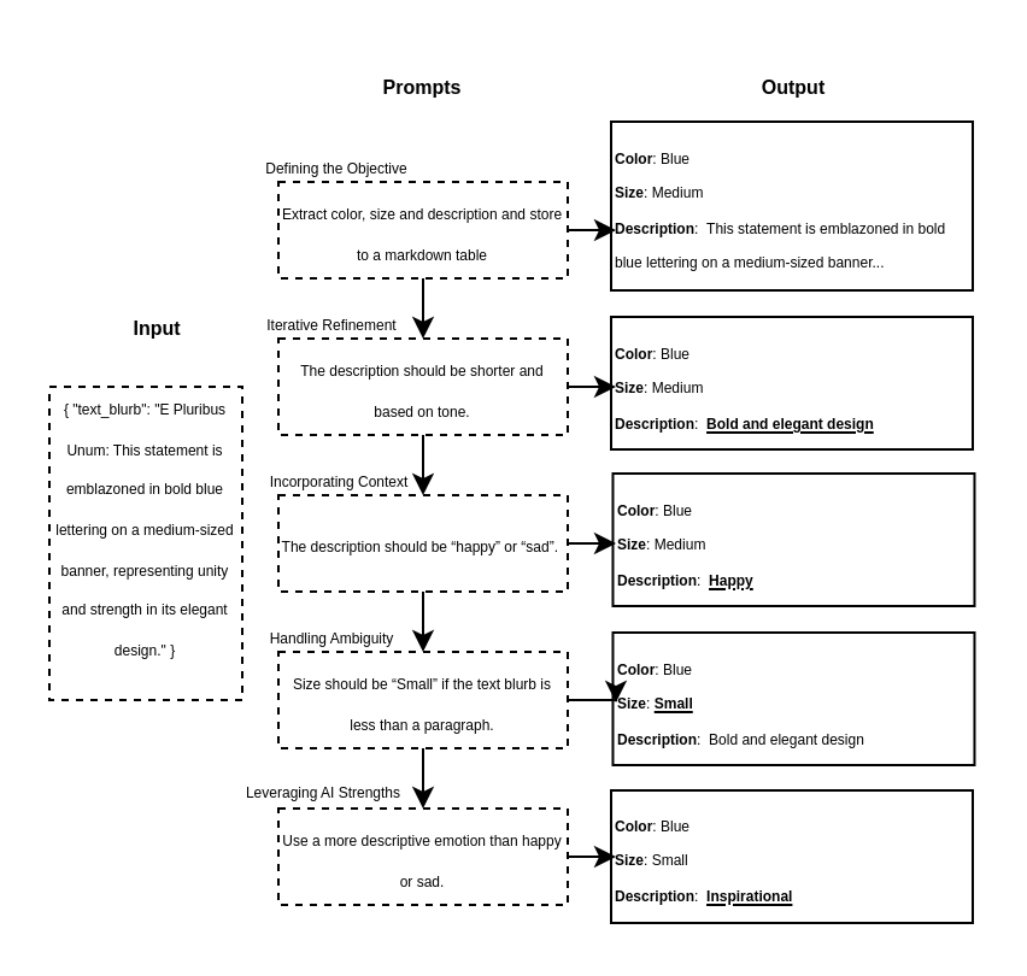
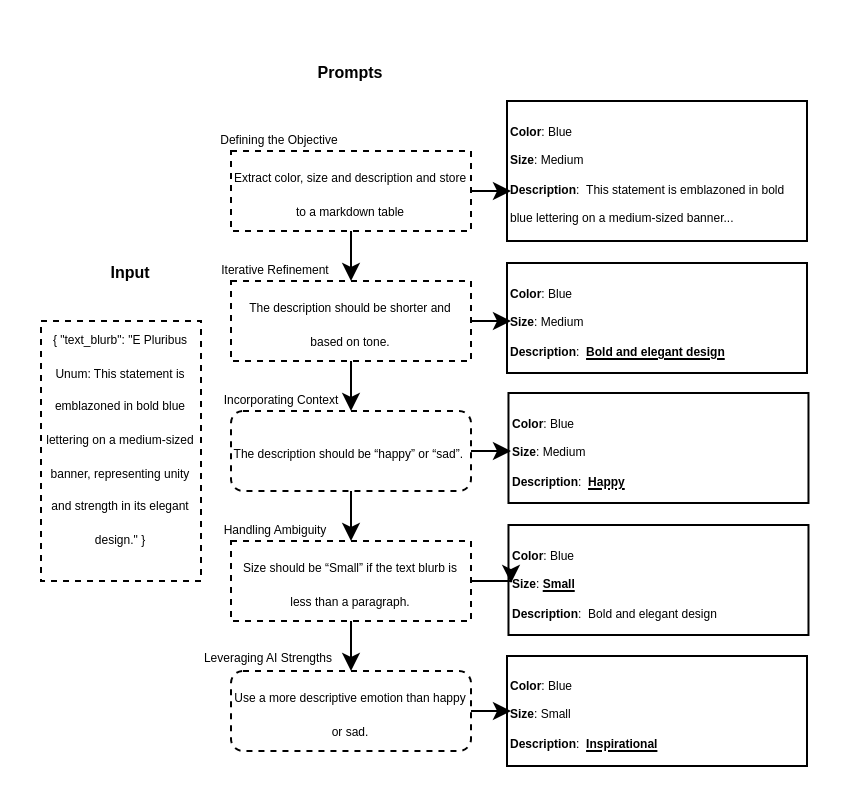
  <mxCell id="0" />
  <mxCell id="1" parent="0" />
  <mxCell id="2" value="&lt;font style=&quot;font-size: 6px;&quot;&gt;&lt;b&gt;Color&lt;/b&gt;: Blue&lt;/font&gt;&lt;div&gt;&lt;font style=&quot;font-size: 6px;&quot;&gt;&lt;b&gt;Size&lt;/b&gt;: Medium&lt;/font&gt;&lt;/div&gt;&lt;div&gt;&lt;font style=&quot;font-size: 6px;&quot;&gt;&lt;b&gt;Description&lt;/b&gt;:&amp;nbsp;&amp;nbsp;&lt;span style=&quot;background-color: initial;&quot;&gt;This statement is emblazoned in bold blue lettering on a medium-sized banner...&lt;/span&gt;&lt;/font&gt;&lt;/div&gt;" style="rounded=0;whiteSpace=wrap;html=1;align=left;" vertex="1" parent="1"><mxGeometry x="253" y="50" width="150" height="70" as="geometry" /></mxCell>
  <mxCell id="3" value="&lt;span id=&quot;docs-internal-guid-71432f59-7fff-90ab-3396-98bd2c18751f&quot;&gt;&lt;p style=&quot;line-height:1.38;margin-top:0pt;margin-bottom:0pt;&quot; dir=&quot;ltr&quot;&gt;&lt;span style=&quot;font-family: Consolas, sans-serif; background-color: rgb(255, 255, 255); font-variant-numeric: normal; font-variant-east-asian: normal; font-variant-alternates: normal; font-variant-position: normal; vertical-align: baseline; white-space-collapse: preserve;&quot;&gt;&lt;font style=&quot;font-size: 6px;&quot;&gt;{ &quot;text_blurb&quot;: &quot;E Pluribus Unum: This statement is emblazoned in bold blue lettering on a medium-sized banner, representing unity and strength in its elegant design.&quot; }&lt;/font&gt;&lt;/span&gt;&lt;/p&gt;&lt;div&gt;&lt;span style=&quot;font-size: 9pt; font-family: Consolas, sans-serif; background-color: rgb(255, 255, 255); font-variant-numeric: normal; font-variant-east-asian: normal; font-variant-alternates: normal; font-variant-position: normal; vertical-align: baseline; white-space-collapse: preserve;&quot;&gt;&lt;br&gt;&lt;/span&gt;&lt;/div&gt;&lt;/span&gt;" style="rounded=0;whiteSpace=wrap;html=1;dashed=1;" vertex="1" parent="1"><mxGeometry x="20" y="160" width="80" height="130" as="geometry" /></mxCell>
  <mxCell id="4" style="edgeStyle=orthogonalEdgeStyle;rounded=0;orthogonalLoop=1;jettySize=auto;html=1;exitX=0.5;exitY=1;exitDx=0;exitDy=0;" edge="1" parent="1" source="5" target="7"><mxGeometry relative="1" as="geometry" /></mxCell>
  <mxCell id="5" value="&lt;span id=&quot;docs-internal-guid-6b4ecc57-7fff-28e6-8fca-d87ba2e8986f&quot;&gt;&lt;p style=&quot;line-height:1.38;margin-top:0pt;margin-bottom:0pt;&quot; dir=&quot;ltr&quot;&gt;&lt;span style=&quot;font-family: Consolas, sans-serif; background-color: rgb(255, 255, 255); font-variant-numeric: normal; font-variant-east-asian: normal; font-variant-alternates: normal; font-variant-position: normal; vertical-align: baseline; white-space-collapse: preserve;&quot;&gt;&lt;font style=&quot;font-size: 6px;&quot;&gt;Extract color, size and description and store to a markdown table&lt;/font&gt;&lt;/span&gt;&lt;/p&gt;&lt;/span&gt;" style="rounded=0;whiteSpace=wrap;html=1;dashed=1;" vertex="1" parent="1"><mxGeometry x="115" y="75" width="120" height="40" as="geometry" /></mxCell>
  <mxCell id="6" style="edgeStyle=orthogonalEdgeStyle;rounded=0;orthogonalLoop=1;jettySize=auto;html=1;exitX=0.5;exitY=1;exitDx=0;exitDy=0;entryX=0.5;entryY=0;entryDx=0;entryDy=0;" edge="1" parent="1" source="7" target="9"><mxGeometry relative="1" as="geometry" /></mxCell>
  <mxCell id="7" value="&lt;span id=&quot;docs-internal-guid-6b4ecc57-7fff-28e6-8fca-d87ba2e8986f&quot;&gt;&lt;p style=&quot;line-height:1.38;margin-top:0pt;margin-bottom:0pt;&quot; dir=&quot;ltr&quot;&gt;&lt;font face=&quot;Consolas, sans-serif&quot;&gt;&lt;span style=&quot;font-size: 6px; white-space-collapse: preserve;&quot;&gt;The description should be shorter and based on tone.&lt;br/&gt;&lt;/span&gt;&lt;/font&gt;&lt;/p&gt;&lt;/span&gt;" style="rounded=0;whiteSpace=wrap;html=1;dashed=1;" vertex="1" parent="1"><mxGeometry x="115" y="140" width="120" height="40" as="geometry" /></mxCell>
  <mxCell id="8" style="edgeStyle=orthogonalEdgeStyle;rounded=0;orthogonalLoop=1;jettySize=auto;html=1;exitX=0.5;exitY=1;exitDx=0;exitDy=0;entryX=0.5;entryY=0;entryDx=0;entryDy=0;" edge="1" parent="1" source="9" target="11"><mxGeometry relative="1" as="geometry" /></mxCell>
- <mxCell id="9" value="&lt;span id=&quot;docs-internal-guid-6b4ecc57-7fff-28e6-8fca-d87ba2e8986f&quot;&gt;&lt;p style=&quot;line-height:1.38;margin-top:0pt;margin-bottom:0pt;&quot; dir=&quot;ltr&quot;&gt;&lt;font face=&quot;Consolas, sans-serif&quot;&gt;&lt;span style=&quot;font-size: 6px; white-space-collapse: preserve;&quot;&gt;The description should be “happy” or “sad”. &lt;br/&gt;&lt;/span&gt;&lt;/font&gt;&lt;/p&gt;&lt;/span&gt;" style="rounded=0;whiteSpace=wrap;html=1;dashed=1;" vertex="1" parent="1"><mxGeometry x="115" y="205" width="120" height="40" as="geometry" /></mxCell>
+ <mxCell id="9" value="&lt;span id=&quot;docs-internal-guid-6b4ecc57-7fff-28e6-8fca-d87ba2e8986f&quot;&gt;&lt;p style=&quot;line-height:1.38;margin-top:0pt;margin-bottom:0pt;&quot; dir=&quot;ltr&quot;&gt;&lt;font face=&quot;Consolas, sans-serif&quot;&gt;&lt;span style=&quot;font-size: 6px; white-space-collapse: preserve;&quot;&gt;The description should be “happy” or “sad”. &lt;br/&gt;&lt;/span&gt;&lt;/font&gt;&lt;/p&gt;&lt;/span&gt;" style="whiteSpace=wrap;html=1;dashed=1;rounded=1;" vertex="1" parent="1"><mxGeometry x="115" y="205" width="120" height="40" as="geometry" /></mxCell>
  <mxCell id="10" style="edgeStyle=orthogonalEdgeStyle;rounded=0;orthogonalLoop=1;jettySize=auto;html=1;exitX=0.5;exitY=1;exitDx=0;exitDy=0;entryX=0.5;entryY=0;entryDx=0;entryDy=0;" edge="1" parent="1" source="11" target="12"><mxGeometry relative="1" as="geometry" /></mxCell>
  <mxCell id="11" value="&lt;span id=&quot;docs-internal-guid-6b4ecc57-7fff-28e6-8fca-d87ba2e8986f&quot;&gt;&lt;p style=&quot;line-height:1.38;margin-top:0pt;margin-bottom:0pt;&quot; dir=&quot;ltr&quot;&gt;&lt;font face=&quot;Consolas, sans-serif&quot;&gt;&lt;span style=&quot;font-size: 6px; white-space-collapse: preserve;&quot;&gt;Size should be “Small” if the text blurb is less than a paragraph.&lt;br/&gt;&lt;/span&gt;&lt;/font&gt;&lt;/p&gt;&lt;/span&gt;" style="rounded=0;whiteSpace=wrap;html=1;dashed=1;" vertex="1" parent="1"><mxGeometry x="115" y="270" width="120" height="40" as="geometry" /></mxCell>
- <mxCell id="12" value="&lt;span id=&quot;docs-internal-guid-6b4ecc57-7fff-28e6-8fca-d87ba2e8986f&quot;&gt;&lt;p style=&quot;line-height:1.38;margin-top:0pt;margin-bottom:0pt;&quot; dir=&quot;ltr&quot;&gt;&lt;font face=&quot;Consolas, sans-serif&quot;&gt;&lt;span style=&quot;font-size: 6px; white-space-collapse: preserve;&quot;&gt;Use a more descriptive emotion than happy or sad.&lt;br/&gt;&lt;/span&gt;&lt;/font&gt;&lt;/p&gt;&lt;/span&gt;" style="rounded=0;whiteSpace=wrap;html=1;dashed=1;" vertex="1" parent="1"><mxGeometry x="115" y="335" width="120" height="40" as="geometry" /></mxCell>
+ <mxCell id="12" value="&lt;span id=&quot;docs-internal-guid-6b4ecc57-7fff-28e6-8fca-d87ba2e8986f&quot;&gt;&lt;p style=&quot;line-height:1.38;margin-top:0pt;margin-bottom:0pt;&quot; dir=&quot;ltr&quot;&gt;&lt;font face=&quot;Consolas, sans-serif&quot;&gt;&lt;span style=&quot;font-size: 6px; white-space-collapse: preserve;&quot;&gt;Use a more descriptive emotion than happy or sad.&lt;br/&gt;&lt;/span&gt;&lt;/font&gt;&lt;/p&gt;&lt;/span&gt;" style="whiteSpace=wrap;html=1;dashed=1;rounded=1;" vertex="1" parent="1"><mxGeometry x="115" y="335" width="120" height="40" as="geometry" /></mxCell>
  <mxCell id="13" value="&lt;font style=&quot;font-size: 8px;&quot;&gt;&lt;b&gt;Input&lt;/b&gt;&lt;/font&gt;" style="text;html=1;align=center;verticalAlign=middle;whiteSpace=wrap;rounded=0;" vertex="1" parent="1"><mxGeometry x="35" y="120" width="60" height="30" as="geometry" /></mxCell>
  <mxCell id="14" value="&lt;font style=&quot;font-size: 8px;&quot;&gt;&lt;b&gt;Prompts&lt;/b&gt;&lt;/font&gt;" style="text;html=1;align=center;verticalAlign=middle;whiteSpace=wrap;rounded=0;" vertex="1" parent="1"><mxGeometry x="145" y="20" width="60" height="30" as="geometry" /></mxCell>
- <mxCell id="15" value="&lt;font style=&quot;font-size: 8px;&quot;&gt;&lt;b&gt;Output&lt;/b&gt;&lt;/font&gt;" style="text;html=1;align=center;verticalAlign=middle;whiteSpace=wrap;rounded=0;" vertex="1" parent="1"><mxGeometry x="298.74" y="20" width="60" height="30" as="geometry" /></mxCell>
  <mxCell id="16" value="&lt;div style=&quot;&quot;&gt;&lt;b style=&quot;font-size: 6px; background-color: initial;&quot;&gt;Color&lt;/b&gt;&lt;span style=&quot;font-size: 6px; background-color: initial;&quot;&gt;: Blue&lt;/span&gt;&lt;/div&gt;&lt;div style=&quot;&quot;&gt;&lt;font style=&quot;font-size: 6px;&quot;&gt;&lt;b&gt;Size&lt;/b&gt;: Medium&lt;/font&gt;&lt;/div&gt;&lt;div style=&quot;&quot;&gt;&lt;font style=&quot;font-size: 6px;&quot;&gt;&lt;b&gt;Description&lt;/b&gt;:&amp;nbsp;&amp;nbsp;&lt;span style=&quot;background-color: initial;&quot;&gt;&lt;b&gt;&lt;u&gt;Bold and elegant design&lt;/u&gt;&lt;/b&gt;&lt;/span&gt;&lt;/font&gt;&lt;/div&gt;" style="rounded=0;whiteSpace=wrap;html=1;align=left;" vertex="1" parent="1"><mxGeometry x="253" y="131" width="150" height="55" as="geometry" /></mxCell>
  <mxCell id="17" value="&lt;div style=&quot;&quot;&gt;&lt;b style=&quot;font-size: 6px; background-color: initial;&quot;&gt;Color&lt;/b&gt;&lt;span style=&quot;font-size: 6px; background-color: initial;&quot;&gt;: Blue&lt;/span&gt;&lt;/div&gt;&lt;div style=&quot;&quot;&gt;&lt;font style=&quot;font-size: 6px;&quot;&gt;&lt;b&gt;Size&lt;/b&gt;: Medium&lt;/font&gt;&lt;/div&gt;&lt;div style=&quot;&quot;&gt;&lt;font style=&quot;font-size: 6px;&quot;&gt;&lt;b&gt;Description&lt;/b&gt;:&amp;nbsp;&amp;nbsp;&lt;span style=&quot;background-color: initial;&quot;&gt;&lt;b&gt;&lt;u&gt;Happy&lt;/u&gt;&lt;/b&gt;&lt;/span&gt;&lt;/font&gt;&lt;/div&gt;" style="rounded=0;whiteSpace=wrap;html=1;align=left;" vertex="1" parent="1"><mxGeometry x="253.74" y="196" width="150" height="55" as="geometry" /></mxCell>
  <mxCell id="18" value="&lt;div style=&quot;&quot;&gt;&lt;b style=&quot;font-size: 6px; background-color: initial;&quot;&gt;Color&lt;/b&gt;&lt;span style=&quot;font-size: 6px; background-color: initial;&quot;&gt;: Blue&lt;/span&gt;&lt;/div&gt;&lt;div style=&quot;&quot;&gt;&lt;font style=&quot;font-size: 6px;&quot;&gt;&lt;b&gt;Size&lt;/b&gt;: &lt;b&gt;&lt;u&gt;Small&lt;/u&gt;&lt;/b&gt;&lt;/font&gt;&lt;/div&gt;&lt;div style=&quot;&quot;&gt;&lt;font style=&quot;font-size: 6px;&quot;&gt;&lt;b&gt;Description&lt;/b&gt;:&amp;nbsp;&amp;nbsp;&lt;span style=&quot;background-color: initial;&quot;&gt;Bold and elegant design&lt;/span&gt;&lt;/font&gt;&lt;/div&gt;" style="rounded=0;whiteSpace=wrap;html=1;align=left;" vertex="1" parent="1"><mxGeometry x="253.74" y="262" width="150" height="55" as="geometry" /></mxCell>
  <mxCell id="19" value="&lt;div style=&quot;&quot;&gt;&lt;b style=&quot;font-size: 6px; background-color: initial;&quot;&gt;Color&lt;/b&gt;&lt;span style=&quot;font-size: 6px; background-color: initial;&quot;&gt;: Blue&lt;/span&gt;&lt;/div&gt;&lt;div style=&quot;&quot;&gt;&lt;font style=&quot;font-size: 6px;&quot;&gt;&lt;b&gt;Size&lt;/b&gt;: Small&lt;/font&gt;&lt;/div&gt;&lt;div style=&quot;&quot;&gt;&lt;font style=&quot;font-size: 6px;&quot;&gt;&lt;b&gt;Description&lt;/b&gt;:&amp;nbsp;&amp;nbsp;&lt;span style=&quot;background-color: initial;&quot;&gt;&lt;b&gt;&lt;u&gt;Inspirational&lt;/u&gt;&lt;/b&gt;&lt;/span&gt;&lt;/font&gt;&lt;/div&gt;" style="rounded=0;whiteSpace=wrap;html=1;align=left;" vertex="1" parent="1"><mxGeometry x="253" y="327.5" width="150" height="55" as="geometry" /></mxCell>
  <mxCell id="20" style="edgeStyle=orthogonalEdgeStyle;rounded=0;orthogonalLoop=1;jettySize=auto;html=1;exitX=1;exitY=0.5;exitDx=0;exitDy=0;" edge="1" parent="1" source="5"><mxGeometry relative="1" as="geometry"><mxPoint x="255" y="95" as="targetPoint" /></mxGeometry></mxCell>
  <mxCell id="21" style="edgeStyle=orthogonalEdgeStyle;rounded=0;orthogonalLoop=1;jettySize=auto;html=1;exitX=1;exitY=0.5;exitDx=0;exitDy=0;" edge="1" parent="1" source="7"><mxGeometry relative="1" as="geometry"><mxPoint x="255" y="160" as="targetPoint" /></mxGeometry></mxCell>
  <mxCell id="22" style="edgeStyle=orthogonalEdgeStyle;rounded=0;orthogonalLoop=1;jettySize=auto;html=1;exitX=1;exitY=0.5;exitDx=0;exitDy=0;" edge="1" parent="1" source="9"><mxGeometry relative="1" as="geometry"><mxPoint x="255" y="225" as="targetPoint" /></mxGeometry></mxCell>
  <mxCell id="23" style="edgeStyle=orthogonalEdgeStyle;rounded=0;orthogonalLoop=1;jettySize=auto;html=1;exitX=1;exitY=0.5;exitDx=0;exitDy=0;" edge="1" parent="1" source="11"><mxGeometry relative="1" as="geometry"><mxPoint x="255" y="291" as="targetPoint" /></mxGeometry></mxCell>
  <mxCell id="24" style="edgeStyle=orthogonalEdgeStyle;rounded=0;orthogonalLoop=1;jettySize=auto;html=1;exitX=1;exitY=0.5;exitDx=0;exitDy=0;" edge="1" parent="1" source="12"><mxGeometry relative="1" as="geometry"><mxPoint x="255" y="355" as="targetPoint" /></mxGeometry></mxCell>
  <mxCell id="25" value="&lt;font style=&quot;font-size: 6px;&quot;&gt;Defining the Objective&lt;/font&gt;" style="text;html=1;align=center;verticalAlign=middle;whiteSpace=wrap;rounded=0;" vertex="1" parent="1"><mxGeometry x="107" y="63" width="65" height="10" as="geometry" /></mxCell>
  <mxCell id="26" value="&lt;font style=&quot;font-size: 6px;&quot;&gt;Iterative Refinement&lt;/font&gt;" style="text;html=1;align=center;verticalAlign=middle;whiteSpace=wrap;rounded=0;" vertex="1" parent="1"><mxGeometry x="105" y="128" width="65" height="10" as="geometry" /></mxCell>
  <mxCell id="27" value="&lt;font style=&quot;font-size: 6px;&quot;&gt;Incorporating Context&lt;/font&gt;" style="text;html=1;align=center;verticalAlign=middle;whiteSpace=wrap;rounded=0;" vertex="1" parent="1"><mxGeometry x="108" y="193" width="65" height="10" as="geometry" /></mxCell>
  <mxCell id="28" value="&lt;font style=&quot;font-size: 6px;&quot;&gt;Handling Ambiguity&lt;/font&gt;" style="text;html=1;align=center;verticalAlign=middle;whiteSpace=wrap;rounded=0;" vertex="1" parent="1"><mxGeometry x="105" y="258" width="65" height="10" as="geometry" /></mxCell>
  <mxCell id="29" value="&lt;font style=&quot;font-size: 6px;&quot;&gt;Leveraging AI Strengths&lt;/font&gt;" style="text;html=1;align=center;verticalAlign=middle;whiteSpace=wrap;rounded=0;" vertex="1" parent="1"><mxGeometry x="99" y="322" width="70" height="10" as="geometry" /></mxCell>
